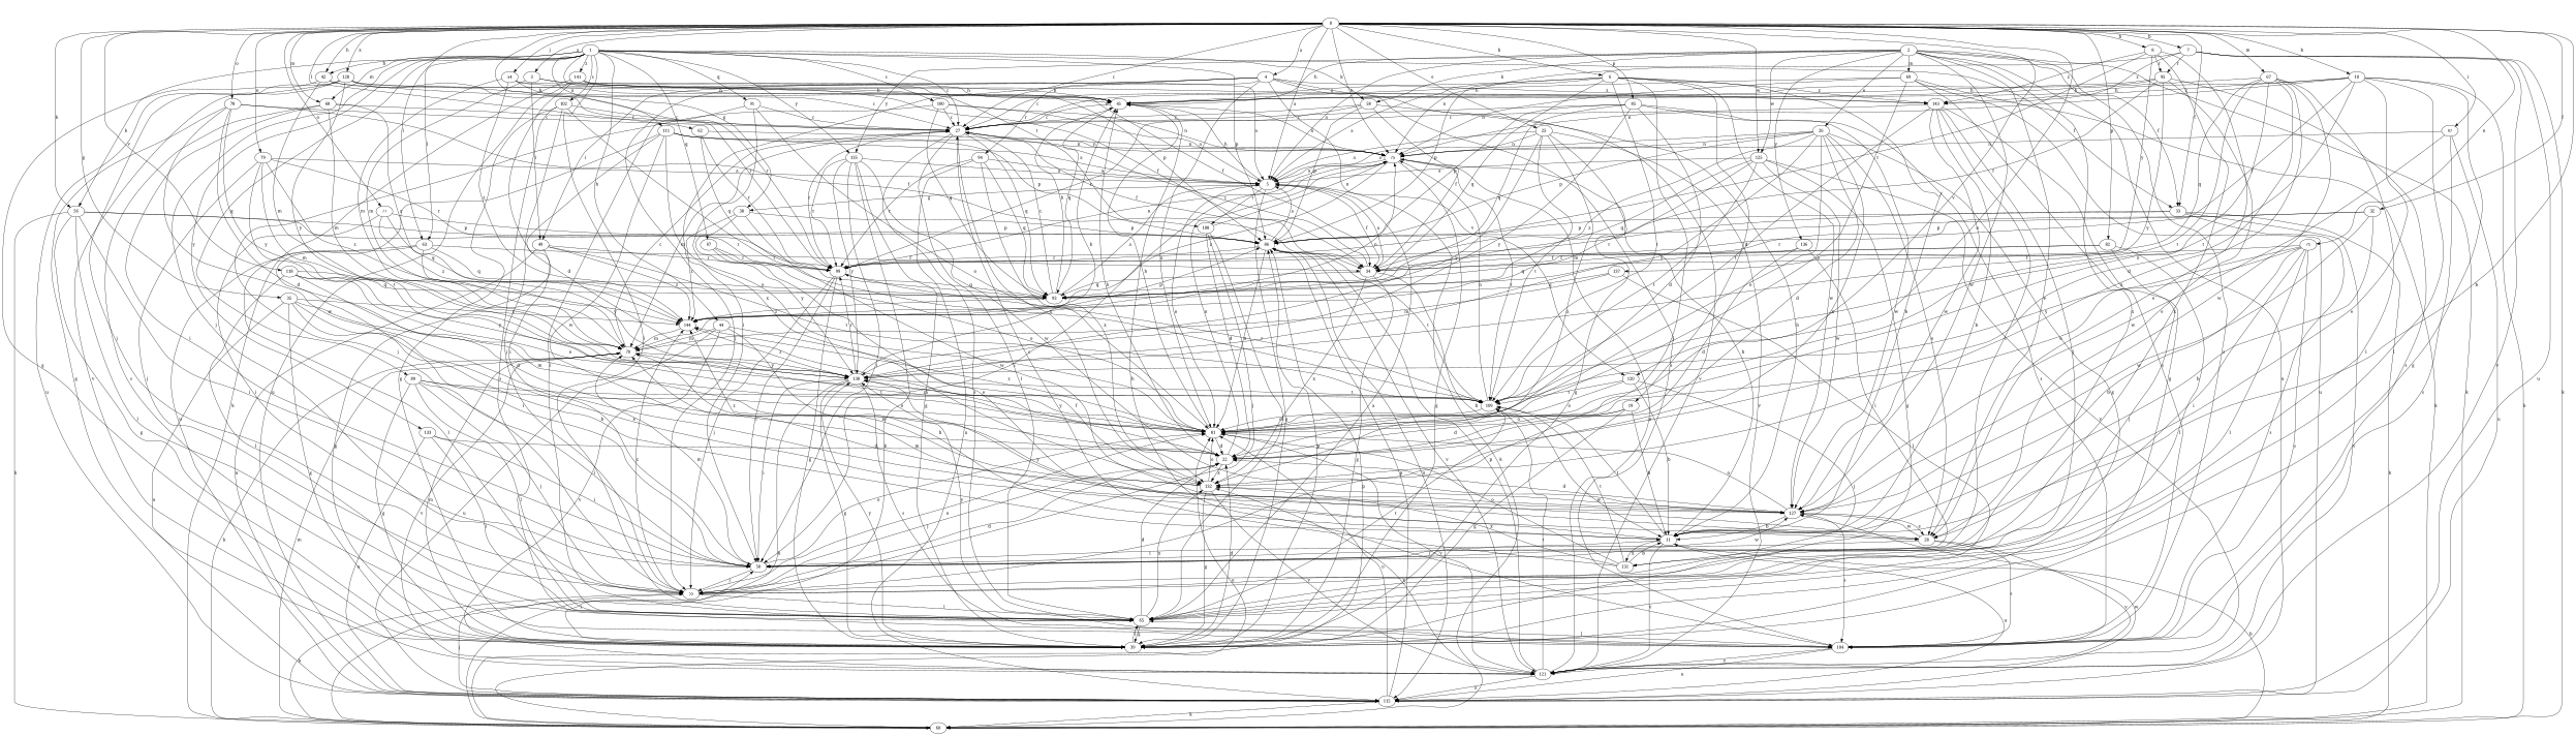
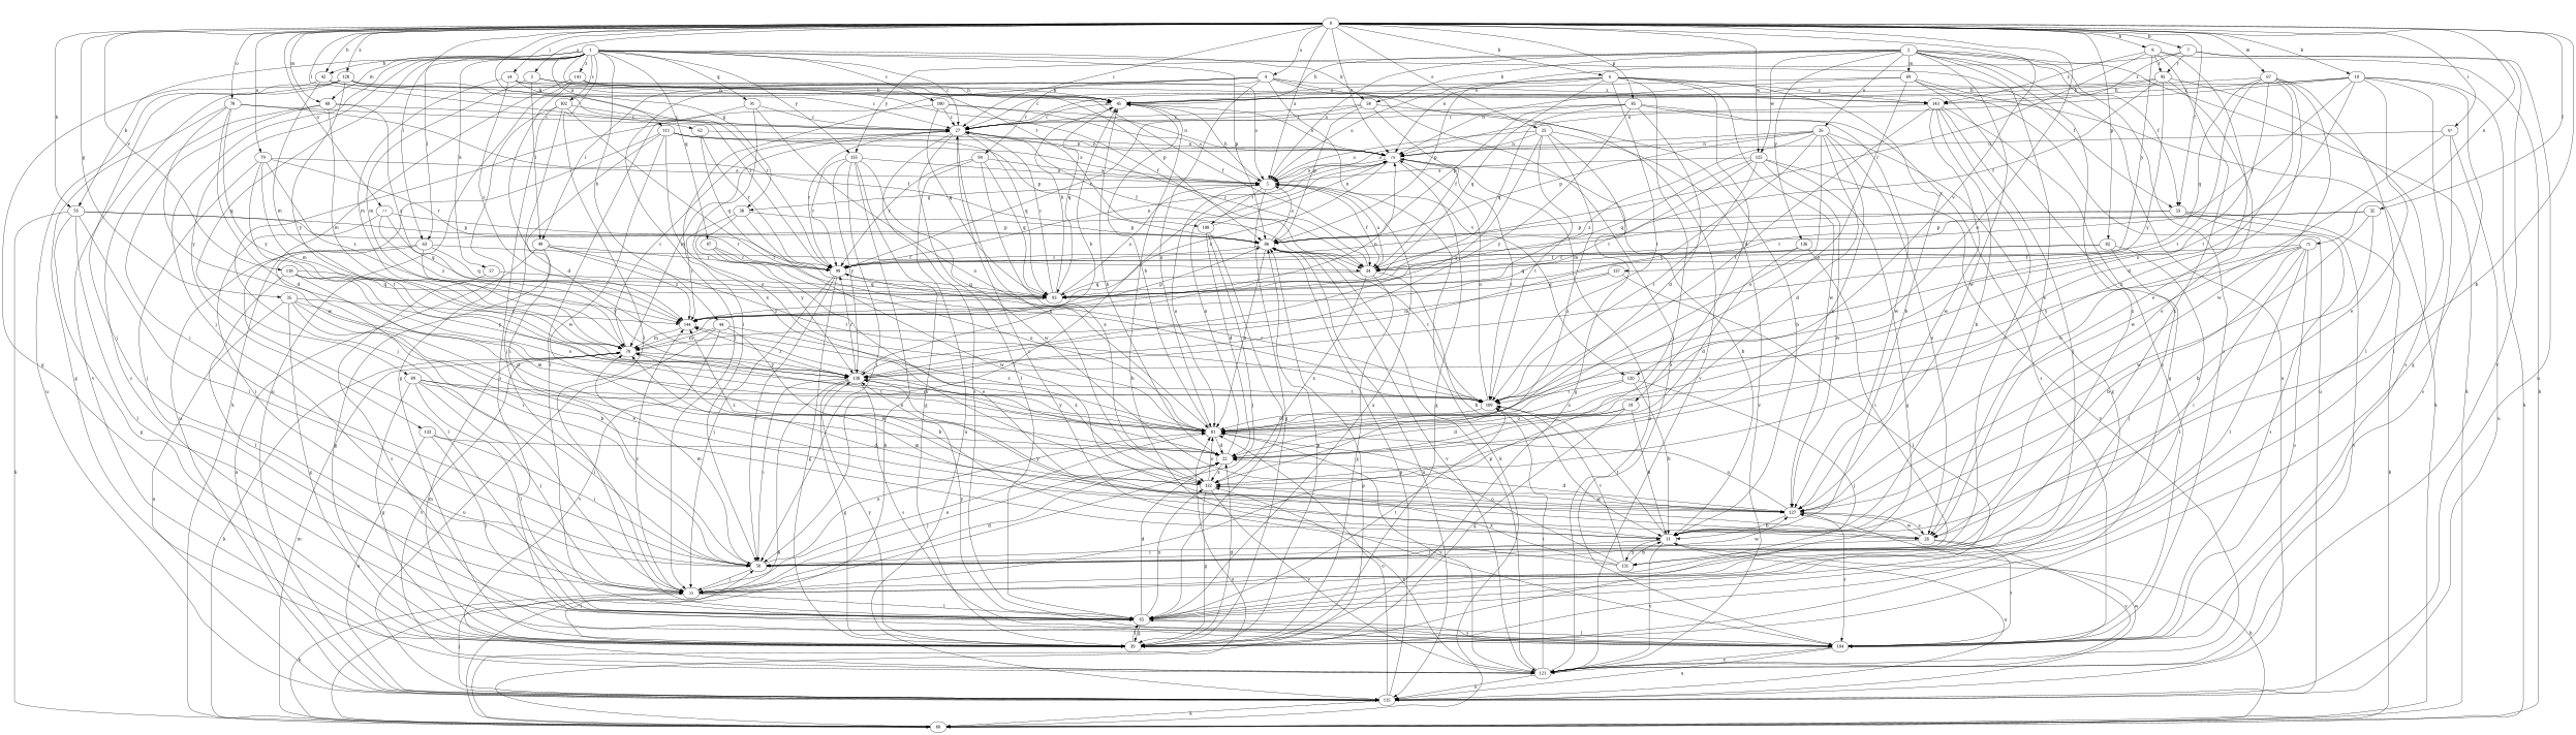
  strict digraph {
    fontname="Noto Serif"
    node [fontname="Noto Serif"]
    edge [fontname="Noto Serif"]
    0
    3
    4
    5
    6
    7
    8
    10
    11
    n10 [label=27]
    25
    32
    33
    35
    38
    42
    47
    54
    56
    62
    63
    67
    68
    71
    75
    77
    78
    79
    81
    82
    85
    118
    120
    125
    128
    45
    49
    70
    143
    55
    104
    50
    94
    121
    108
    60
    34
    39
    86
    127
    19
    93
    109
    115
    95
    28
    131
    99
    137
    65
    138
    132
    144
    22
    1
    44
+   57
    58
    87
    89
    91
    100
    102
    111
    133
    135
    141
    2
    26
    69
    136
    0 -> 3 [label=a]
    0 -> 4 [label=a]
    0 -> 5 [label=a]
    0 -> 6 [label=b]
    0 -> 7 [label=b]
    0 -> 8 [label=b]
    0 -> 10 [label=b]
    0 -> 11 [label=b]
    0 -> n10 [label=c]
    0 -> 25 [label=e]
    0 -> 32 [label=f]
    0 -> 33 [label=f]
    0 -> 35 [label=g]
    0 -> 38 [label=g]
    0 -> 42 [label=h]
    0 -> 47 [label=i]
    0 -> 54 [label=j]
    0 -> 56 [label=k]
    0 -> 62 [label=l]
    0 -> 63 [label=l]
    0 -> 67 [label=m]
    0 -> 68 [label=m]
    0 -> 71 [label=n]
    0 -> 75 [label=n]
    0 -> 77 [label=o]
    0 -> 78 [label=o]
    0 -> 79 [label=o]
    0 -> 81 [label=o]
    0 -> 82 [label=p]
    0 -> 85 [label=p]
    0 -> 118 [label=v]
    0 -> 120 [label=v]
    0 -> 125 [label=w]
    0 -> 128 [label=x]
    3 -> 45 [label=h]
    3 -> 49 [label=i]
    3 -> 70 [label=m]
    3 -> 143 [label=z]
    4 -> 81 [label=o]
    4 -> 120 [label=v]
    4 -> 49 [label=i]
    4 -> 143 [label=z]
    4 -> 55 [label=j]
    4 -> 104 [label=s]
    4 -> 50 [label=i]
    4 -> 94 [label=r]
    4 -> 121 [label=v]
    5 -> 38 [label=g]
    5 -> 81 [label=o]
    5 -> 45 [label=h]
    5 -> 108 [label=t]
    5 -> 60 [label=k]
    5 -> 34 [label=f]
    5 -> 39 [label=g]
    6 -> 5 [label=a]
    6 -> 11 [label=b]
    6 -> n10 [label=c]
    6 -> 143 [label=z]
    6 -> 55 [label=j]
    6 -> 86 [label=p]
    6 -> 127 [label=w]
    6 -> 19 [label=d]
    6 -> 93 [label=q]
    6 -> 109 [label=t]
    7 -> 75 [label=n]
    7 -> 143 [label=z]
    7 -> 121 [label=v]
    7 -> 115 [label=u]
    7 -> 95 [label=r]
    8 -> 143 [label=z]
-   7 -> 60 [label=k]
+   8 -> 60 [label=k]
    8 -> 95 [label=r]
    8 -> 28 [label=e]
    8 -> 131 [label=x]
    8 -> 99 [label=r]
    8 -> 137 [label=y]
    10 -> 75 [label=n]
    10 -> 45 [label=h]
    10 -> 143 [label=z]
    10 -> 60 [label=k]
    10 -> 34 [label=f]
    10 -> 39 [label=g]
    10 -> 109 [label=t]
    10 -> 28 [label=e]
    10 -> 65 [label=l]
    11 -> 50 [label=i]
    11 -> 121 [label=v]
    11 -> 109 [label=t]
    11 -> 115 [label=u]
    11 -> 131 [label=x]
    11 -> 138 [label=y]
    n10 -> 75 [label=n]
    n10 -> 70 [label=m]
    n10 -> 104 [label=s]
    n10 -> 34 [label=f]
    n10 -> 93 [label=q]
    n10 -> 99 [label=r]
    n10 -> 65 [label=l]
    n10 -> 132 [label=x]
    25 -> 5 [label=a]
    25 -> 75 [label=n]
    25 -> 121 [label=v]
    25 -> 39 [label=g]
    25 -> 109 [label=t]
    25 -> 138 [label=y]
    25 -> 132 [label=x]
    32 -> 11 [label=b]
    32 -> 86 [label=p]
    32 -> 127 [label=w]
    32 -> 99 [label=r]
    33 -> 104 [label=s]
    33 -> 121 [label=v]
    33 -> 60 [label=k]
    33 -> 86 [label=p]
    33 -> 99 [label=r]
    35 -> 11 [label=b]
    35 -> 81 [label=m]
    35 -> 39 [label=g]
    35 -> 115 [label=u]
    35 -> 28 [label=e]
    35 -> 144 [label=z]
    38 -> 86 [label=p]
    38 -> 127 [label=w]
    38 -> 138 [label=y]
    38 -> 144 [label=z]
    42 -> 45 [label=h]
    42 -> 70 [label=m]
    42 -> 39 [label=g]
    42 -> 99 [label=r]
    47 -> 75 [label=n]
    47 -> 104 [label=s]
    47 -> 127 [label=w]
    47 -> 115 [label=u]
    54 -> n10 [label=c]
    54 -> 45 [label=h]
    54 -> 70 [label=m]
    54 -> 34 [label=f]
    54 -> 144 [label=z]
    56 -> 50 [label=i]
    56 -> 60 [label=k]
    56 -> 39 [label=g]
    56 -> 86 [label=p]
    56 -> 99 [label=r]
    56 -> 65 [label=l]
    62 -> 75 [label=n]
    62 -> 93 [label=q]
    62 -> 99 [label=r]
    63 -> 50 [label=i]
    63 -> 34 [label=f]
    63 -> 93 [label=q]
    63 -> 65 [label=l]
    63 -> 138 [label=y]
    67 -> 81 [label=o]
    67 -> 45 [label=h]
    67 -> 127 [label=w]
    67 -> 93 [label=q]
    67 -> 109 [label=t]
    67 -> 65 [label=l]
    67 -> 132 [label=x]
    67 -> 22 [label=d]
    68 -> n10 [label=c]
    68 -> 70 [label=m]
    68 -> 104 [label=s]
    68 -> 50 [label=i]
    68 -> 144 [label=z]
    71 -> 11 [label=b]
    71 -> 81 [label=o]
    71 -> 104 [label=s]
    71 -> 50 [label=i]
    71 -> 34 [label=f]
    71 -> 65 [label=l]
    71 -> 138 [label=y]
    75 -> 5 [label=a]
    75 -> 11 [label=b]
    75 -> 50 [label=i]
    75 -> 39 [label=g]
    75 -> 109 [label=t]
    75 -> 144 [label=z]
    77 -> 50 [label=i]
    77 -> 86 [label=p]
    77 -> 93 [label=q]
    77 -> 144 [label=z]
    78 -> n10 [label=c]
    78 -> 34 [label=f]
    78 -> 39 [label=g]
    78 -> 127 [label=w]
    78 -> 138 [label=y]
    78 -> 22 [label=d]
    79 -> 5 [label=a]
    79 -> 70 [label=m]
    79 -> 55 [label=j]
    79 -> 109 [label=t]
    79 -> 99 [label=r]
    79 -> 144 [label=z]
    81 -> 45 [label=h]
    81 -> 70 [label=m]
    81 -> 121 [label=v]
    81 -> 138 [label=y]
    81 -> 144 [label=z]
    81 -> 22 [label=d]
    82 -> 55 [label=j]
    82 -> 34 [label=f]
    82 -> 93 [label=q]
    82 -> 65 [label=l]
    85 -> n10 [label=c]
    85 -> 104 [label=s]
    85 -> 86 [label=p]
    85 -> 127 [label=w]
    85 -> 93 [label=q]
    85 -> 138 [label=y]
    85 -> 22 [label=d]
    118 -> 81 [label=o]
    118 -> 93 [label=q]
    118 -> 65 [label=l]
    118 -> 138 [label=y]
    118 -> 22 [label=d]
    120 -> 11 [label=b]
    120 -> 81 [label=o]
    120 -> 55 [label=j]
    120 -> 109 [label=t]
    125 -> 5 [label=a]
    125 -> 70 [label=m]
    125 -> 121 [label=v]
    125 -> 39 [label=g]
    125 -> 127 [label=w]
    125 -> 93 [label=q]
    125 -> 109 [label=t]
    128 -> 45 [label=h]
    128 -> 55 [label=j]
    128 -> 121 [label=v]
    128 -> 34 [label=f]
    128 -> 115 [label=u]
    128 -> 99 [label=r]
    128 -> 138 [label=y]
    45 -> n10 [label=c]
    45 -> 75 [label=n]
    45 -> 93 [label=q]
    49 -> 39 [label=g]
    49 -> 109 [label=t]
    49 -> 115 [label=u]
    49 -> 99 [label=r]
    49 -> 144 [label=z]
    70 -> n10 [label=c]
    70 -> 121 [label=v]
    70 -> 60 [label=k]
    70 -> 138 [label=y]
    143 -> 11 [label=b]
    143 -> n10 [label=c]
    143 -> 55 [label=j]
    143 -> 50 [label=i]
    143 -> 39 [label=g]
    143 -> 127 [label=w]
    143 -> 109 [label=t]
    55 -> 81 [label=o]
    55 -> 60 [label=k]
    55 -> 65 [label=l]
    55 -> 144 [label=z]
    55 -> 22 [label=d]
    104 -> 45 [label=h]
    104 -> 121 [label=v]
    104 -> 115 [label=u]
    104 -> 65 [label=l]
    50 -> 81 [label=o]
    50 -> 70 [label=m]
    50 -> 55 [label=j]
    50 -> 127 [label=w]
    94 -> 5 [label=a]
    94 -> 93 [label=q]
    94 -> 115 [label=u]
    94 -> 99 [label=r]
    94 -> 132 [label=x]
    121 -> 75 [label=n]
    121 -> 86 [label=p]
    121 -> 109 [label=t]
    121 -> 115 [label=u]
    121 -> 132 [label=x]
    108 -> 75 [label=n]
    108 -> 55 [label=j]
    108 -> 65 [label=l]
    108 -> 22 [label=d]
    60 -> 11 [label=b]
    60 -> 81 [label=o]
    60 -> 70 [label=m]
    60 -> 86 [label=p]
    34 -> 5 [label=a]
    34 -> 11 [label=b]
    34 -> n10 [label=c]
    34 -> 39 [label=g]
    34 -> 93 [label=q]
    34 -> 132 [label=x]
    39 -> 70 [label=m]
    39 -> 50 [label=i]
    39 -> 86 [label=p]
    39 -> 65 [label=l]
    39 -> 138 [label=y]
    39 -> 22 [label=d]
    86 -> 5 [label=a]
    86 -> 81 [label=o]
    86 -> 121 [label=v]
    86 -> 109 [label=t]
    86 -> 115 [label=u]
    86 -> 99 [label=r]
    127 -> 11 [label=b]
    127 -> 81 [label=o]
    127 -> 104 [label=s]
    127 -> 28 [label=e]
    127 -> 22 [label=d]
    19 -> 11 [label=b]
    19 -> 81 [label=o]
    19 -> 39 [label=g]
    19 -> 22 [label=d]
    93 -> 5 [label=a]
    93 -> n10 [label=c]
    93 -> 45 [label=h]
    93 -> 144 [label=z]
    109 -> 75 [label=n]
    109 -> 81 [label=o]
    109 -> 99 [label=r]
    115 -> 81 [label=o]
    115 -> 55 [label=j]
    115 -> 60 [label=k]
    115 -> 86 [label=p]
    115 -> 127 [label=w]
    95 -> n10 [label=c]
    95 -> 45 [label=h]
    95 -> 104 [label=s]
    95 -> 34 [label=f]
    95 -> 28 [label=e]
    95 -> 138 [label=y]
    28 -> 70 [label=m]
    28 -> 104 [label=s]
    28 -> 50 [label=i]
    28 -> 121 [label=v]
    28 -> 127 [label=w]
    131 -> 11 [label=b]
    131 -> n10 [label=c]
    131 -> 81 [label=o]
    131 -> 109 [label=t]
    131 -> 132 [label=x]
    99 -> 75 [label=n]
    99 -> 55 [label=j]
    99 -> 50 [label=i]
    99 -> 39 [label=g]
    99 -> 93 [label=q]
    137 -> 70 [label=m]
    137 -> 93 [label=q]
    137 -> 65 [label=l]
    65 -> 5 [label=a]
+   65 -> 104 [label=s]
    65 -> 39 [label=g]
    65 -> 109 [label=t]
    65 -> 138 [label=y]
    65 -> 132 [label=x]
    65 -> 22 [label=d]
    138 -> 45 [label=h]
    138 -> 104 [label=s]
    138 -> 50 [label=i]
    138 -> 60 [label=k]
    138 -> 39 [label=g]
    138 -> 109 [label=t]
    138 -> 99 [label=r]
    138 -> 144 [label=z]
    132 -> 81 [label=o]
    132 -> 70 [label=m]
    132 -> 121 [label=v]
    132 -> 39 [label=g]
    132 -> 127 [label=w]
    132 -> 144 [label=z]
    144 -> 75 [label=n]
    144 -> 70 [label=m]
    144 -> 86 [label=p]
    22 -> 75 [label=n]
    22 -> 45 [label=h]
    22 -> 55 [label=j]
    22 -> 132 [label=x]
    1 -> n10 [label=c]
    1 -> 33 [label=f]
    1 -> 42 [label=h]
    1 -> 56 [label=k]
    1 -> 63 [label=l]
    1 -> 68 [label=m]
    1 -> 55 [label=j]
    1 -> 108 [label=t]
    1 -> 86 [label=p]
    1 -> 65 [label=l]
    1 -> 44 [label=h]
+   1 -> 57 [label=k]
    1 -> 58 [label=k]
    1 -> 87 [label=q]
    1 -> 89 [label=q]
    1 -> 91 [label=q]
    1 -> 100 [label=s]
    1 -> 102 [label=s]
    1 -> 111 [label=u]
    1 -> 133 [label=y]
    1 -> 135 [label=y]
    1 -> 141 [label=z]
    44 -> 11 [label=b]
    44 -> 70 [label=m]
    44 -> 121 [label=v]
    44 -> 115 [label=u]
-   44 -> 132 [label=f]
+   44 -> 132 [label=x]
+   57 -> 104 [label=s]
+   57 -> 93 [label=q]
    58 -> 11 [label=b]
    58 -> n10 [label=c]
    58 -> 34 [label=f]
    58 -> 86 [label=p]
    58 -> 99 [label=r]
    87 -> 81 [label=o]
    87 -> 28 [label=e]
    87 -> 99 [label=r]
    89 -> 81 [label=o]
    89 -> 55 [label=j]
    89 -> 50 [label=i]
    89 -> 39 [label=g]
    89 -> 109 [label=t]
    89 -> 65 [label=l]
    91 -> n10 [label=c]
    91 -> 81 [label=o]
    91 -> 65 [label=l]
    91 -> 132 [label=x]
    100 -> 5 [label=a]
    100 -> n10 [label=c]
    100 -> 75 [label=n]
    100 -> 55 [label=j]
    100 -> 93 [label=q]
    102 -> n10 [label=c]
    102 -> 55 [label=j]
    102 -> 104 [label=s]
    102 -> 39 [label=g]
    102 -> 109 [label=t]
    111 -> 5 [label=a]
    111 -> 75 [label=n]
    111 -> 81 [label=o]
    111 -> 50 [label=i]
    111 -> 86 [label=p]
    111 -> 127 [label=w]
    111 -> 115 [label=u]
    133 -> 50 [label=i]
    133 -> 115 [label=u]
    133 -> 65 [label=l]
    133 -> 22 [label=d]
    135 -> 5 [label=a]
    135 -> 50 [label=i]
    135 -> 60 [label=k]
    135 -> 39 [label=g]
    135 -> 127 [label=w]
    135 -> 99 [label=r]
    135 -> 138 [label=y]
    141 -> 5 [label=a]
    141 -> 45 [label=h]
    141 -> 60 [label=k]
    141 -> 86 [label=p]
    141 -> 115 [label=u]
    141 -> 22 [label=d]
    2 -> 5 [label=a]
    2 -> 33 [label=f]
    2 -> 125 [label=w]
    2 -> 45 [label=h]
    2 -> 104 [label=s]
    2 -> 60 [label=k]
    2 -> 127 [label=w]
    2 -> 115 [label=u]
    2 -> 28 [label=e]
    2 -> 131 [label=x]
    2 -> 58 [label=k]
    2 -> 135 [label=y]
    2 -> 26 [label=e]
    2 -> 69 [label=m]
    2 -> 136 [label=y]
    26 -> 5 [label=a]
    26 -> 75 [label=n]
    26 -> 81 [label=o]
    26 -> 39 [label=g]
    26 -> 86 [label=p]
    26 -> 28 [label=e]
    26 -> 138 [label=y]
    26 -> 132 [label=x]
    26 -> 144 [label=z]
    26 -> 22 [label=d]
    69 -> 75 [label=n]
    69 -> 81 [label=o]
    69 -> 45 [label=h]
    69 -> 104 [label=s]
    69 -> 60 [label=k]
    69 -> 115 [label=u]
    136 -> 50 [label=i]
    136 -> 34 [label=f]
    136 -> 22 [label=d]
  }
